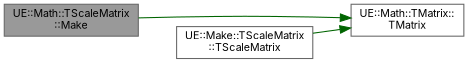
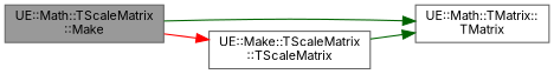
  digraph {
    fontname=Inter
    rankdir=LR
    node [color=grey40 fillcolor=white fontname=Inter fontsize=10 shape=box style=filled]
    edge [color=darkgreen fontname=Inter fontsize=10 labelfontname=Helvetica labelfontsize=10 style=solid]
    n1 [color=gray40 fillcolor=grey60 fontcolor=black height=0.2 label="UE::Math::TScaleMatrix\l::Make" width=0.4]
    n2 [height=0.2 label="UE::Math::TMatrix::\lTMatrix" width=0.4]
    n3 [height=0.2 label="UE::Make::TScaleMatrix\l::TScaleMatrix" width=0.4]
    n1 -> n2
+   n1 -> n3 [color=red]
    n3 -> n2
  }
